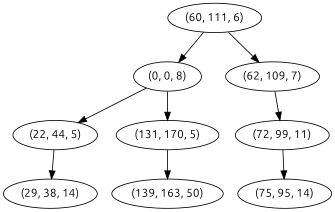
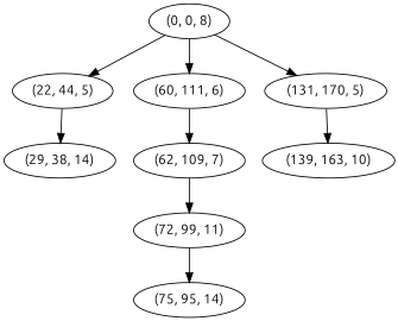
  digraph {
    fontname=Ubuntu
    node [fontname=Ubuntu]
    edge [fontname=Ubuntu]
    n1 [label="(0, 0, 8)"]
    n2 [label="(22, 44, 5)"]
    "(60, 111, 6)"
    "(131, 170, 5)"
    "(29, 38, 14)"
    "(62, 109, 7)"
-   "(139, 163, 10)" [label="(139, 163, 50)"]
+   "(139, 163, 10)"
    "(72, 99, 11)"
    "(75, 95, 14)"
    n1 -> n2
-   "(60, 111, 6)" -> n1
+   n1 -> "(60, 111, 6)"
    n1 -> "(131, 170, 5)"
    n2 -> "(29, 38, 14)"
    "(60, 111, 6)" -> "(62, 109, 7)"
    "(131, 170, 5)" -> "(139, 163, 10)"
    "(62, 109, 7)" -> "(72, 99, 11)"
    "(72, 99, 11)" -> "(75, 95, 14)"
  }
